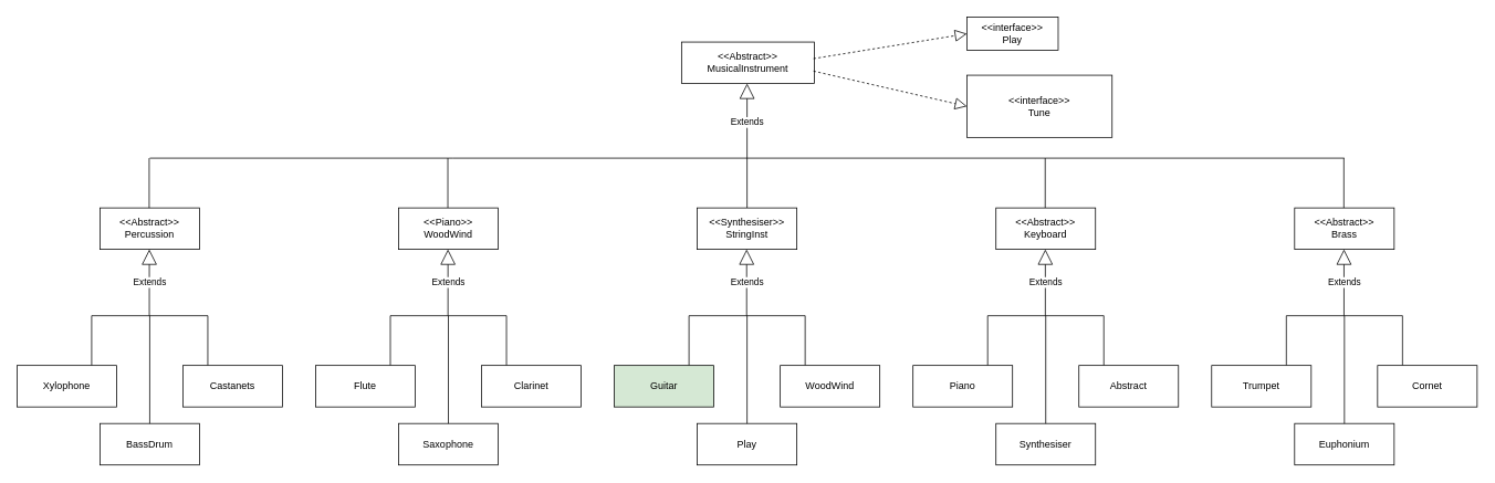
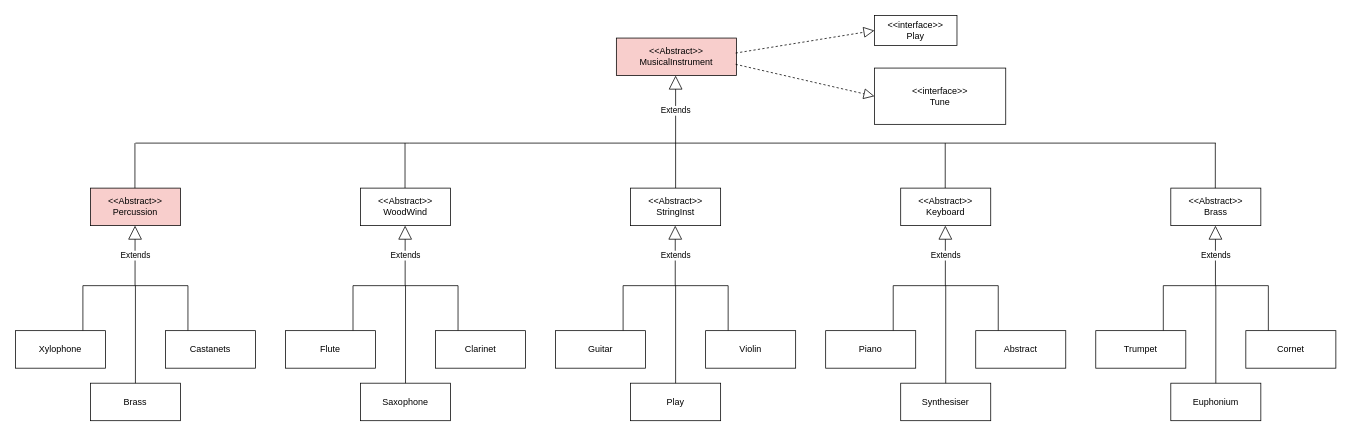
  <mxCell id="0" />
  <mxCell id="1" parent="0" />
- <mxCell id="2" value="&amp;lt;&amp;lt;Abstract&amp;gt;&amp;gt;&lt;br&gt;MusicalInstrument" style="html=1;whiteSpace=wrap;" parent="1" vertex="1"><mxGeometry x="821" y="50" width="160" height="50" as="geometry" /></mxCell>
+ <mxCell id="2" value="&amp;lt;&amp;lt;Abstract&amp;gt;&amp;gt;&lt;br&gt;MusicalInstrument" style="html=1;whiteSpace=wrap;fillColor=#f8cecc;" parent="1" vertex="1"><mxGeometry x="821" y="50" width="160" height="50" as="geometry" /></mxCell>
  <mxCell id="3" value="Extends" style="endArrow=block;endSize=16;endFill=0;html=1;rounded=0;" parent="1" edge="1"><mxGeometry x="0.375" width="160" relative="1" as="geometry"><mxPoint x="900" y="250" as="sourcePoint" /><mxPoint x="900" y="100" as="targetPoint" /><mxPoint as="offset" /></mxGeometry></mxCell>
  <mxCell id="4" value="Extends" style="endArrow=block;endSize=16;endFill=0;html=1;rounded=0;" parent="1" edge="1"><mxGeometry width="160" relative="1" as="geometry"><mxPoint x="899.5" y="380" as="sourcePoint" /><mxPoint x="899.5" y="300" as="targetPoint" /></mxGeometry></mxCell>
  <mxCell id="5" value="" style="endArrow=none;html=1;rounded=0;" parent="1" edge="1"><mxGeometry width="50" height="50" relative="1" as="geometry"><mxPoint x="539.33" y="250" as="sourcePoint" /><mxPoint x="539.33" y="190" as="targetPoint" /><Array as="points" /></mxGeometry></mxCell>
  <mxCell id="6" value="" style="endArrow=none;html=1;rounded=0;" parent="1" edge="1"><mxGeometry width="50" height="50" relative="1" as="geometry"><mxPoint x="1259.33" y="250" as="sourcePoint" /><mxPoint x="1259.33" y="190" as="targetPoint" /><Array as="points" /></mxGeometry></mxCell>
- <mxCell id="7" value="&amp;lt;&amp;lt;Synthesiser&amp;gt;&amp;gt;&lt;br&gt;StringInst" style="html=1;whiteSpace=wrap;" parent="1" vertex="1"><mxGeometry x="840" y="250" width="120" height="50" as="geometry" /></mxCell>
+ <mxCell id="7" value="&amp;lt;&amp;lt;Abstract&amp;gt;&amp;gt;&lt;br&gt;StringInst" style="html=1;whiteSpace=wrap;" parent="1" vertex="1"><mxGeometry x="840" y="250" width="120" height="50" as="geometry" /></mxCell>
  <mxCell id="8" value="&amp;lt;&amp;lt;Abstract&amp;gt;&amp;gt;&lt;br&gt;Brass" style="html=1;whiteSpace=wrap;" parent="1" vertex="1"><mxGeometry x="1560" y="250" width="120" height="50" as="geometry" /></mxCell>
  <mxCell id="9" value="&amp;lt;&amp;lt;Abstract&amp;gt;&amp;gt;&lt;br&gt;Keyboard" style="html=1;whiteSpace=wrap;" parent="1" vertex="1"><mxGeometry x="1200" y="250" width="120" height="50" as="geometry" /></mxCell>
- <mxCell id="10" value="&amp;lt;&amp;lt;Piano&amp;gt;&amp;gt;&lt;br&gt;WoodWind" style="html=1;whiteSpace=wrap;" parent="1" vertex="1"><mxGeometry x="480" y="250" width="120" height="50" as="geometry" /></mxCell>
+ <mxCell id="10" value="&amp;lt;&amp;lt;Abstract&amp;gt;&amp;gt;&lt;br&gt;WoodWind" style="html=1;whiteSpace=wrap;" parent="1" vertex="1"><mxGeometry x="480" y="250" width="120" height="50" as="geometry" /></mxCell>
  <mxCell id="11" value="" style="endArrow=none;html=1;rounded=0;" parent="1" edge="1"><mxGeometry width="50" height="50" relative="1" as="geometry"><mxPoint x="830" y="380" as="sourcePoint" /><mxPoint x="970" y="380" as="targetPoint" /></mxGeometry></mxCell>
  <mxCell id="12" value="" style="endArrow=none;html=1;rounded=0;" parent="1" edge="1"><mxGeometry width="50" height="50" relative="1" as="geometry"><mxPoint x="970" y="440" as="sourcePoint" /><mxPoint x="970" y="380" as="targetPoint" /><Array as="points" /></mxGeometry></mxCell>
  <mxCell id="13" value="" style="endArrow=none;html=1;rounded=0;" parent="1" edge="1"><mxGeometry width="50" height="50" relative="1" as="geometry"><mxPoint x="830" y="440" as="sourcePoint" /><mxPoint x="830" y="380" as="targetPoint" /><Array as="points" /></mxGeometry></mxCell>
- <mxCell id="14" value="WoodWind" style="html=1;whiteSpace=wrap;" parent="1" vertex="1"><mxGeometry x="940" y="440" width="120" height="50" as="geometry" /></mxCell>
- <mxCell id="15" value="Guitar" style="html=1;whiteSpace=wrap;fillColor=#d5e8d4;" parent="1" vertex="1"><mxGeometry x="740" y="440" width="120" height="50" as="geometry" /></mxCell>
+ <mxCell id="14" value="Violin" style="html=1;whiteSpace=wrap;" parent="1" vertex="1"><mxGeometry x="940" y="440" width="120" height="50" as="geometry" /></mxCell>
+ <mxCell id="15" value="Guitar" style="html=1;whiteSpace=wrap;" parent="1" vertex="1"><mxGeometry x="740" y="440" width="120" height="50" as="geometry" /></mxCell>
  <mxCell id="16" value="Play" style="html=1;whiteSpace=wrap;" parent="1" vertex="1"><mxGeometry x="840" y="510" width="120" height="50" as="geometry" /></mxCell>
  <mxCell id="17" value="" style="endArrow=none;html=1;rounded=0;" parent="1" edge="1"><mxGeometry width="50" height="50" relative="1" as="geometry"><mxPoint x="900" y="510" as="sourcePoint" /><mxPoint x="900" y="380" as="targetPoint" /></mxGeometry></mxCell>
  <mxCell id="18" value="Extends" style="endArrow=block;endSize=16;endFill=0;html=1;rounded=0;" parent="1" edge="1"><mxGeometry width="160" relative="1" as="geometry"><mxPoint x="539.5" y="380" as="sourcePoint" /><mxPoint x="539.5" y="300" as="targetPoint" /></mxGeometry></mxCell>
  <mxCell id="19" value="" style="endArrow=none;html=1;rounded=0;" parent="1" edge="1"><mxGeometry width="50" height="50" relative="1" as="geometry"><mxPoint x="470" y="380" as="sourcePoint" /><mxPoint x="610" y="380" as="targetPoint" /></mxGeometry></mxCell>
  <mxCell id="20" value="" style="endArrow=none;html=1;rounded=0;" parent="1" edge="1"><mxGeometry width="50" height="50" relative="1" as="geometry"><mxPoint x="610" y="440" as="sourcePoint" /><mxPoint x="610" y="380" as="targetPoint" /><Array as="points" /></mxGeometry></mxCell>
  <mxCell id="21" value="" style="endArrow=none;html=1;rounded=0;" parent="1" edge="1"><mxGeometry width="50" height="50" relative="1" as="geometry"><mxPoint x="470" y="440" as="sourcePoint" /><mxPoint x="470" y="380" as="targetPoint" /><Array as="points" /></mxGeometry></mxCell>
  <mxCell id="22" value="Clarinet" style="html=1;whiteSpace=wrap;" parent="1" vertex="1"><mxGeometry x="580" y="440" width="120" height="50" as="geometry" /></mxCell>
  <mxCell id="23" value="Flute" style="html=1;whiteSpace=wrap;" parent="1" vertex="1"><mxGeometry x="380" y="440" width="120" height="50" as="geometry" /></mxCell>
  <mxCell id="24" value="Saxophone" style="html=1;whiteSpace=wrap;" parent="1" vertex="1"><mxGeometry x="480" y="510" width="120" height="50" as="geometry" /></mxCell>
  <mxCell id="25" value="" style="endArrow=none;html=1;rounded=0;" parent="1" edge="1"><mxGeometry width="50" height="50" relative="1" as="geometry"><mxPoint x="540" y="510" as="sourcePoint" /><mxPoint x="540" y="380" as="targetPoint" /></mxGeometry></mxCell>
- <mxCell id="26" value="&amp;lt;&amp;lt;Abstract&amp;gt;&amp;gt;&lt;br&gt;Percussion" style="html=1;whiteSpace=wrap;" parent="1" vertex="1"><mxGeometry x="120" y="250" width="120" height="50" as="geometry" /></mxCell>
+ <mxCell id="26" value="&amp;lt;&amp;lt;Abstract&amp;gt;&amp;gt;&lt;br&gt;Percussion" style="html=1;whiteSpace=wrap;fillColor=#f8cecc;" parent="1" vertex="1"><mxGeometry x="120" y="250" width="120" height="50" as="geometry" /></mxCell>
  <mxCell id="27" value="Extends" style="endArrow=block;endSize=16;endFill=0;html=1;rounded=0;" parent="1" edge="1"><mxGeometry width="160" relative="1" as="geometry"><mxPoint x="179.5" y="380" as="sourcePoint" /><mxPoint x="179.5" y="300" as="targetPoint" /></mxGeometry></mxCell>
  <mxCell id="28" value="" style="endArrow=none;html=1;rounded=0;" parent="1" edge="1"><mxGeometry width="50" height="50" relative="1" as="geometry"><mxPoint x="110" y="380" as="sourcePoint" /><mxPoint x="250" y="380" as="targetPoint" /></mxGeometry></mxCell>
  <mxCell id="29" value="" style="endArrow=none;html=1;rounded=0;" parent="1" edge="1"><mxGeometry width="50" height="50" relative="1" as="geometry"><mxPoint x="250" y="440" as="sourcePoint" /><mxPoint x="250" y="380" as="targetPoint" /><Array as="points" /></mxGeometry></mxCell>
  <mxCell id="30" value="" style="endArrow=none;html=1;rounded=0;" parent="1" edge="1"><mxGeometry width="50" height="50" relative="1" as="geometry"><mxPoint x="110" y="440" as="sourcePoint" /><mxPoint x="110" y="380" as="targetPoint" /><Array as="points" /></mxGeometry></mxCell>
  <mxCell id="31" value="Castanets" style="html=1;whiteSpace=wrap;" parent="1" vertex="1"><mxGeometry x="220" y="440" width="120" height="50" as="geometry" /></mxCell>
  <mxCell id="32" value="Xylophone" style="html=1;whiteSpace=wrap;" parent="1" vertex="1"><mxGeometry x="20" y="440" width="120" height="50" as="geometry" /></mxCell>
- <mxCell id="33" value="BassDrum" style="html=1;whiteSpace=wrap;" parent="1" vertex="1"><mxGeometry x="120" y="510" width="120" height="50" as="geometry" /></mxCell>
+ <mxCell id="33" value="Brass" style="html=1;whiteSpace=wrap;" parent="1" vertex="1"><mxGeometry x="120" y="510" width="120" height="50" as="geometry" /></mxCell>
  <mxCell id="34" value="" style="endArrow=none;html=1;rounded=0;" parent="1" edge="1"><mxGeometry width="50" height="50" relative="1" as="geometry"><mxPoint x="180" y="510" as="sourcePoint" /><mxPoint x="180" y="380" as="targetPoint" /></mxGeometry></mxCell>
  <mxCell id="35" value="" style="endArrow=none;html=1;rounded=0;" parent="1" edge="1"><mxGeometry width="50" height="50" relative="1" as="geometry"><mxPoint x="179.33" y="250" as="sourcePoint" /><mxPoint x="179.33" y="190" as="targetPoint" /><Array as="points" /></mxGeometry></mxCell>
  <mxCell id="36" value="Extends" style="endArrow=block;endSize=16;endFill=0;html=1;rounded=0;" parent="1" edge="1"><mxGeometry width="160" relative="1" as="geometry"><mxPoint x="1259.5" y="380" as="sourcePoint" /><mxPoint x="1259.5" y="300" as="targetPoint" /></mxGeometry></mxCell>
  <mxCell id="37" value="" style="endArrow=none;html=1;rounded=0;" parent="1" edge="1"><mxGeometry width="50" height="50" relative="1" as="geometry"><mxPoint x="1190" y="380" as="sourcePoint" /><mxPoint x="1330" y="380" as="targetPoint" /></mxGeometry></mxCell>
  <mxCell id="38" value="" style="endArrow=none;html=1;rounded=0;" parent="1" edge="1"><mxGeometry width="50" height="50" relative="1" as="geometry"><mxPoint x="1330" y="440" as="sourcePoint" /><mxPoint x="1330" y="380" as="targetPoint" /><Array as="points" /></mxGeometry></mxCell>
  <mxCell id="39" value="" style="endArrow=none;html=1;rounded=0;" parent="1" edge="1"><mxGeometry width="50" height="50" relative="1" as="geometry"><mxPoint x="1190" y="440" as="sourcePoint" /><mxPoint x="1190" y="380" as="targetPoint" /><Array as="points" /></mxGeometry></mxCell>
  <mxCell id="40" value="Abstract" style="html=1;whiteSpace=wrap;" parent="1" vertex="1"><mxGeometry x="1300" y="440" width="120" height="50" as="geometry" /></mxCell>
  <mxCell id="41" value="Piano" style="html=1;whiteSpace=wrap;" parent="1" vertex="1"><mxGeometry x="1100" y="440" width="120" height="50" as="geometry" /></mxCell>
  <mxCell id="42" value="Synthesiser" style="html=1;whiteSpace=wrap;" parent="1" vertex="1"><mxGeometry x="1200" y="510" width="120" height="50" as="geometry" /></mxCell>
  <mxCell id="43" value="" style="endArrow=none;html=1;rounded=0;" parent="1" edge="1"><mxGeometry width="50" height="50" relative="1" as="geometry"><mxPoint x="1260" y="510" as="sourcePoint" /><mxPoint x="1260" y="380" as="targetPoint" /></mxGeometry></mxCell>
  <mxCell id="44" value="Extends" style="endArrow=block;endSize=16;endFill=0;html=1;rounded=0;" parent="1" edge="1"><mxGeometry width="160" relative="1" as="geometry"><mxPoint x="1619.5" y="380" as="sourcePoint" /><mxPoint x="1619.5" y="300" as="targetPoint" /></mxGeometry></mxCell>
  <mxCell id="45" value="" style="endArrow=none;html=1;rounded=0;" parent="1" edge="1"><mxGeometry width="50" height="50" relative="1" as="geometry"><mxPoint x="1550" y="380" as="sourcePoint" /><mxPoint x="1690" y="380" as="targetPoint" /></mxGeometry></mxCell>
  <mxCell id="46" value="" style="endArrow=none;html=1;rounded=0;" parent="1" edge="1"><mxGeometry width="50" height="50" relative="1" as="geometry"><mxPoint x="1690" y="440" as="sourcePoint" /><mxPoint x="1690" y="380" as="targetPoint" /><Array as="points" /></mxGeometry></mxCell>
  <mxCell id="47" value="" style="endArrow=none;html=1;rounded=0;" parent="1" edge="1"><mxGeometry width="50" height="50" relative="1" as="geometry"><mxPoint x="1550" y="440" as="sourcePoint" /><mxPoint x="1550" y="380" as="targetPoint" /><Array as="points" /></mxGeometry></mxCell>
  <mxCell id="48" value="Cornet" style="html=1;whiteSpace=wrap;" parent="1" vertex="1"><mxGeometry x="1660" y="440" width="120" height="50" as="geometry" /></mxCell>
  <mxCell id="49" value="Trumpet" style="html=1;whiteSpace=wrap;" parent="1" vertex="1"><mxGeometry x="1460" y="440" width="120" height="50" as="geometry" /></mxCell>
  <mxCell id="50" value="Euphonium" style="html=1;whiteSpace=wrap;" parent="1" vertex="1"><mxGeometry x="1560" y="510" width="120" height="50" as="geometry" /></mxCell>
  <mxCell id="51" value="" style="endArrow=none;html=1;rounded=0;" parent="1" edge="1"><mxGeometry width="50" height="50" relative="1" as="geometry"><mxPoint x="1620" y="510" as="sourcePoint" /><mxPoint x="1620" y="380" as="targetPoint" /></mxGeometry></mxCell>
  <mxCell id="52" value="" style="endArrow=none;html=1;rounded=0;" parent="1" edge="1"><mxGeometry width="50" height="50" relative="1" as="geometry"><mxPoint x="1619.33" y="250" as="sourcePoint" /><mxPoint x="1619.33" y="190" as="targetPoint" /><Array as="points" /></mxGeometry></mxCell>
  <mxCell id="53" value="" style="endArrow=block;dashed=1;endFill=0;endSize=12;html=1;rounded=0;entryX=0;entryY=0.5;entryDx=0;entryDy=0;" parent="1" target="54" edge="1"><mxGeometry width="160" relative="1" as="geometry"><mxPoint x="980" y="70" as="sourcePoint" /><mxPoint x="1140" y="70" as="targetPoint" /></mxGeometry></mxCell>
  <mxCell id="54" value="&amp;lt;&amp;lt;interface&amp;gt;&amp;gt;&lt;br&gt;Play" style="html=1;whiteSpace=wrap;" parent="1" vertex="1"><mxGeometry x="1165" y="20" width="110" height="40" as="geometry" /></mxCell>
  <mxCell id="55" value="&amp;lt;&amp;lt;interface&amp;gt;&amp;gt;&lt;br&gt;Tune" style="html=1;whiteSpace=wrap;" parent="1" vertex="1"><mxGeometry x="1165" y="90" width="175" height="75" as="geometry" /></mxCell>
  <mxCell id="56" value="" style="endArrow=block;dashed=1;endFill=0;endSize=12;html=1;rounded=0;entryX=0;entryY=0.5;entryDx=0;entryDy=0;" parent="1" target="55" edge="1"><mxGeometry width="160" relative="1" as="geometry"><mxPoint x="980" y="85" as="sourcePoint" /><mxPoint x="1165" y="60" as="targetPoint" /></mxGeometry></mxCell>
  <mxCell id="57" value="" style="endArrow=none;html=1;rounded=0;" parent="1" edge="1"><mxGeometry width="50" height="50" relative="1" as="geometry"><mxPoint x="545" y="190" as="sourcePoint" /><mxPoint x="1620" y="190" as="targetPoint" /></mxGeometry></mxCell>
  <mxCell id="58" value="" style="endArrow=none;html=1;rounded=0;" parent="1" edge="1"><mxGeometry width="50" height="50" relative="1" as="geometry"><mxPoint x="180" y="190" as="sourcePoint" /><mxPoint x="545" y="190" as="targetPoint" /></mxGeometry></mxCell>
